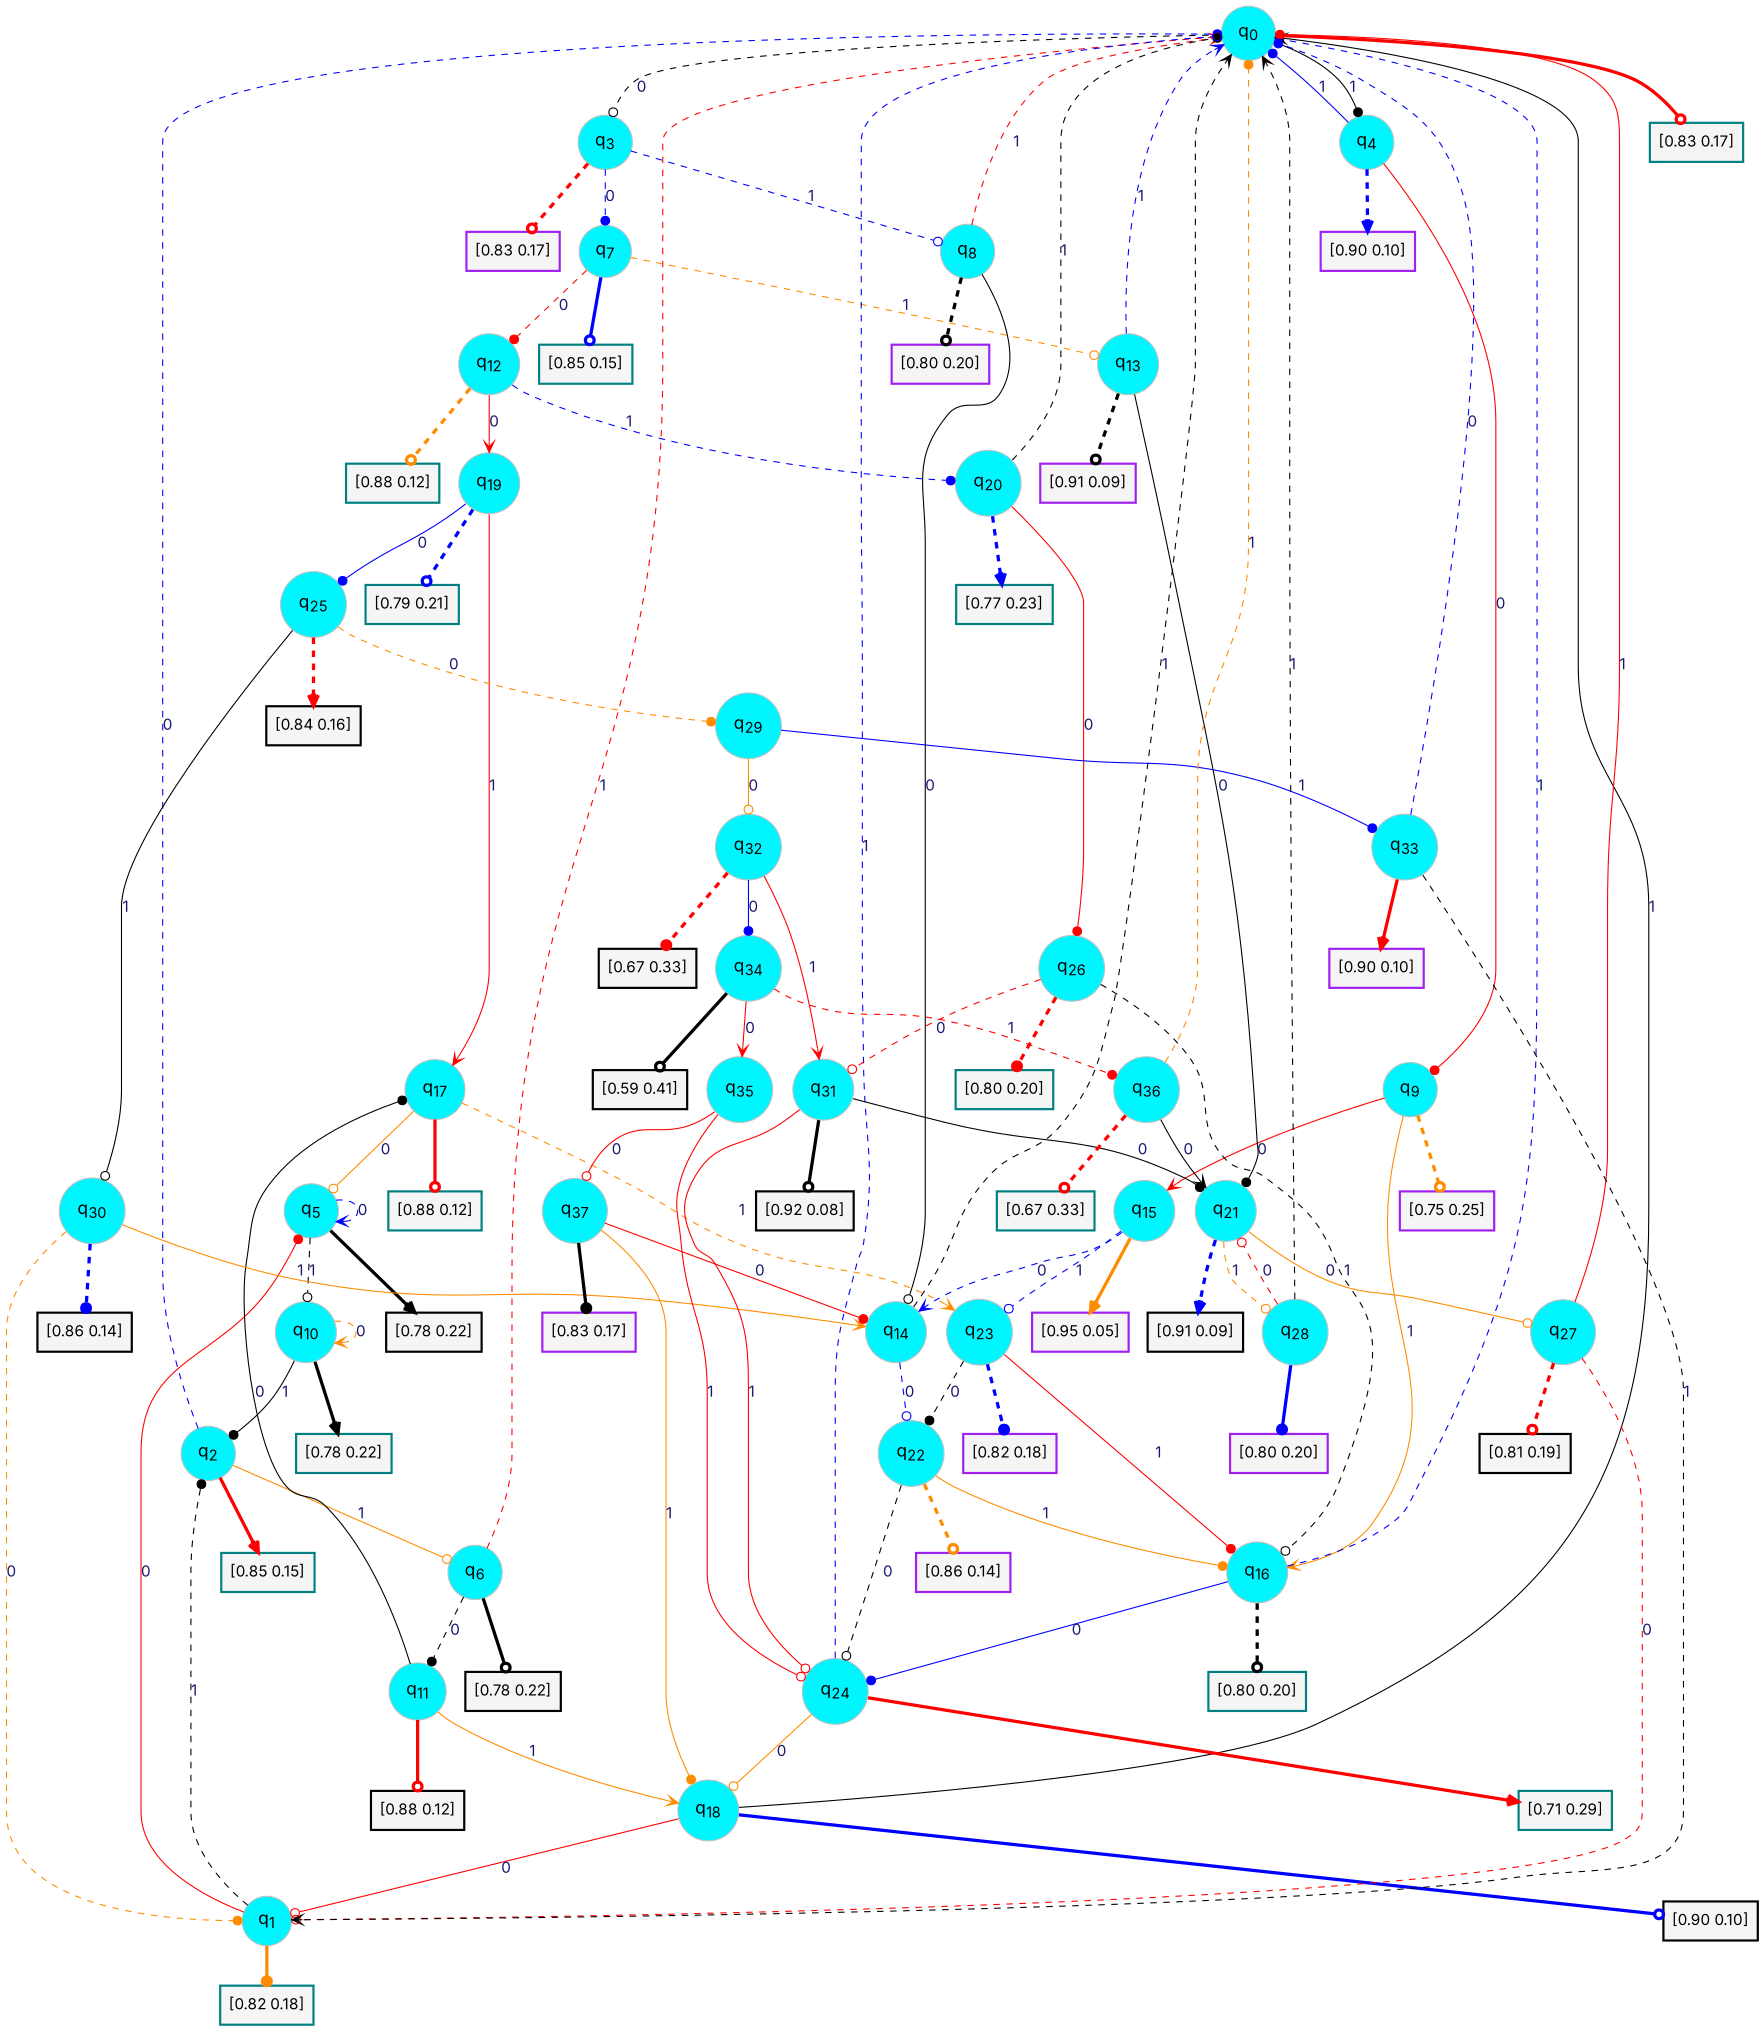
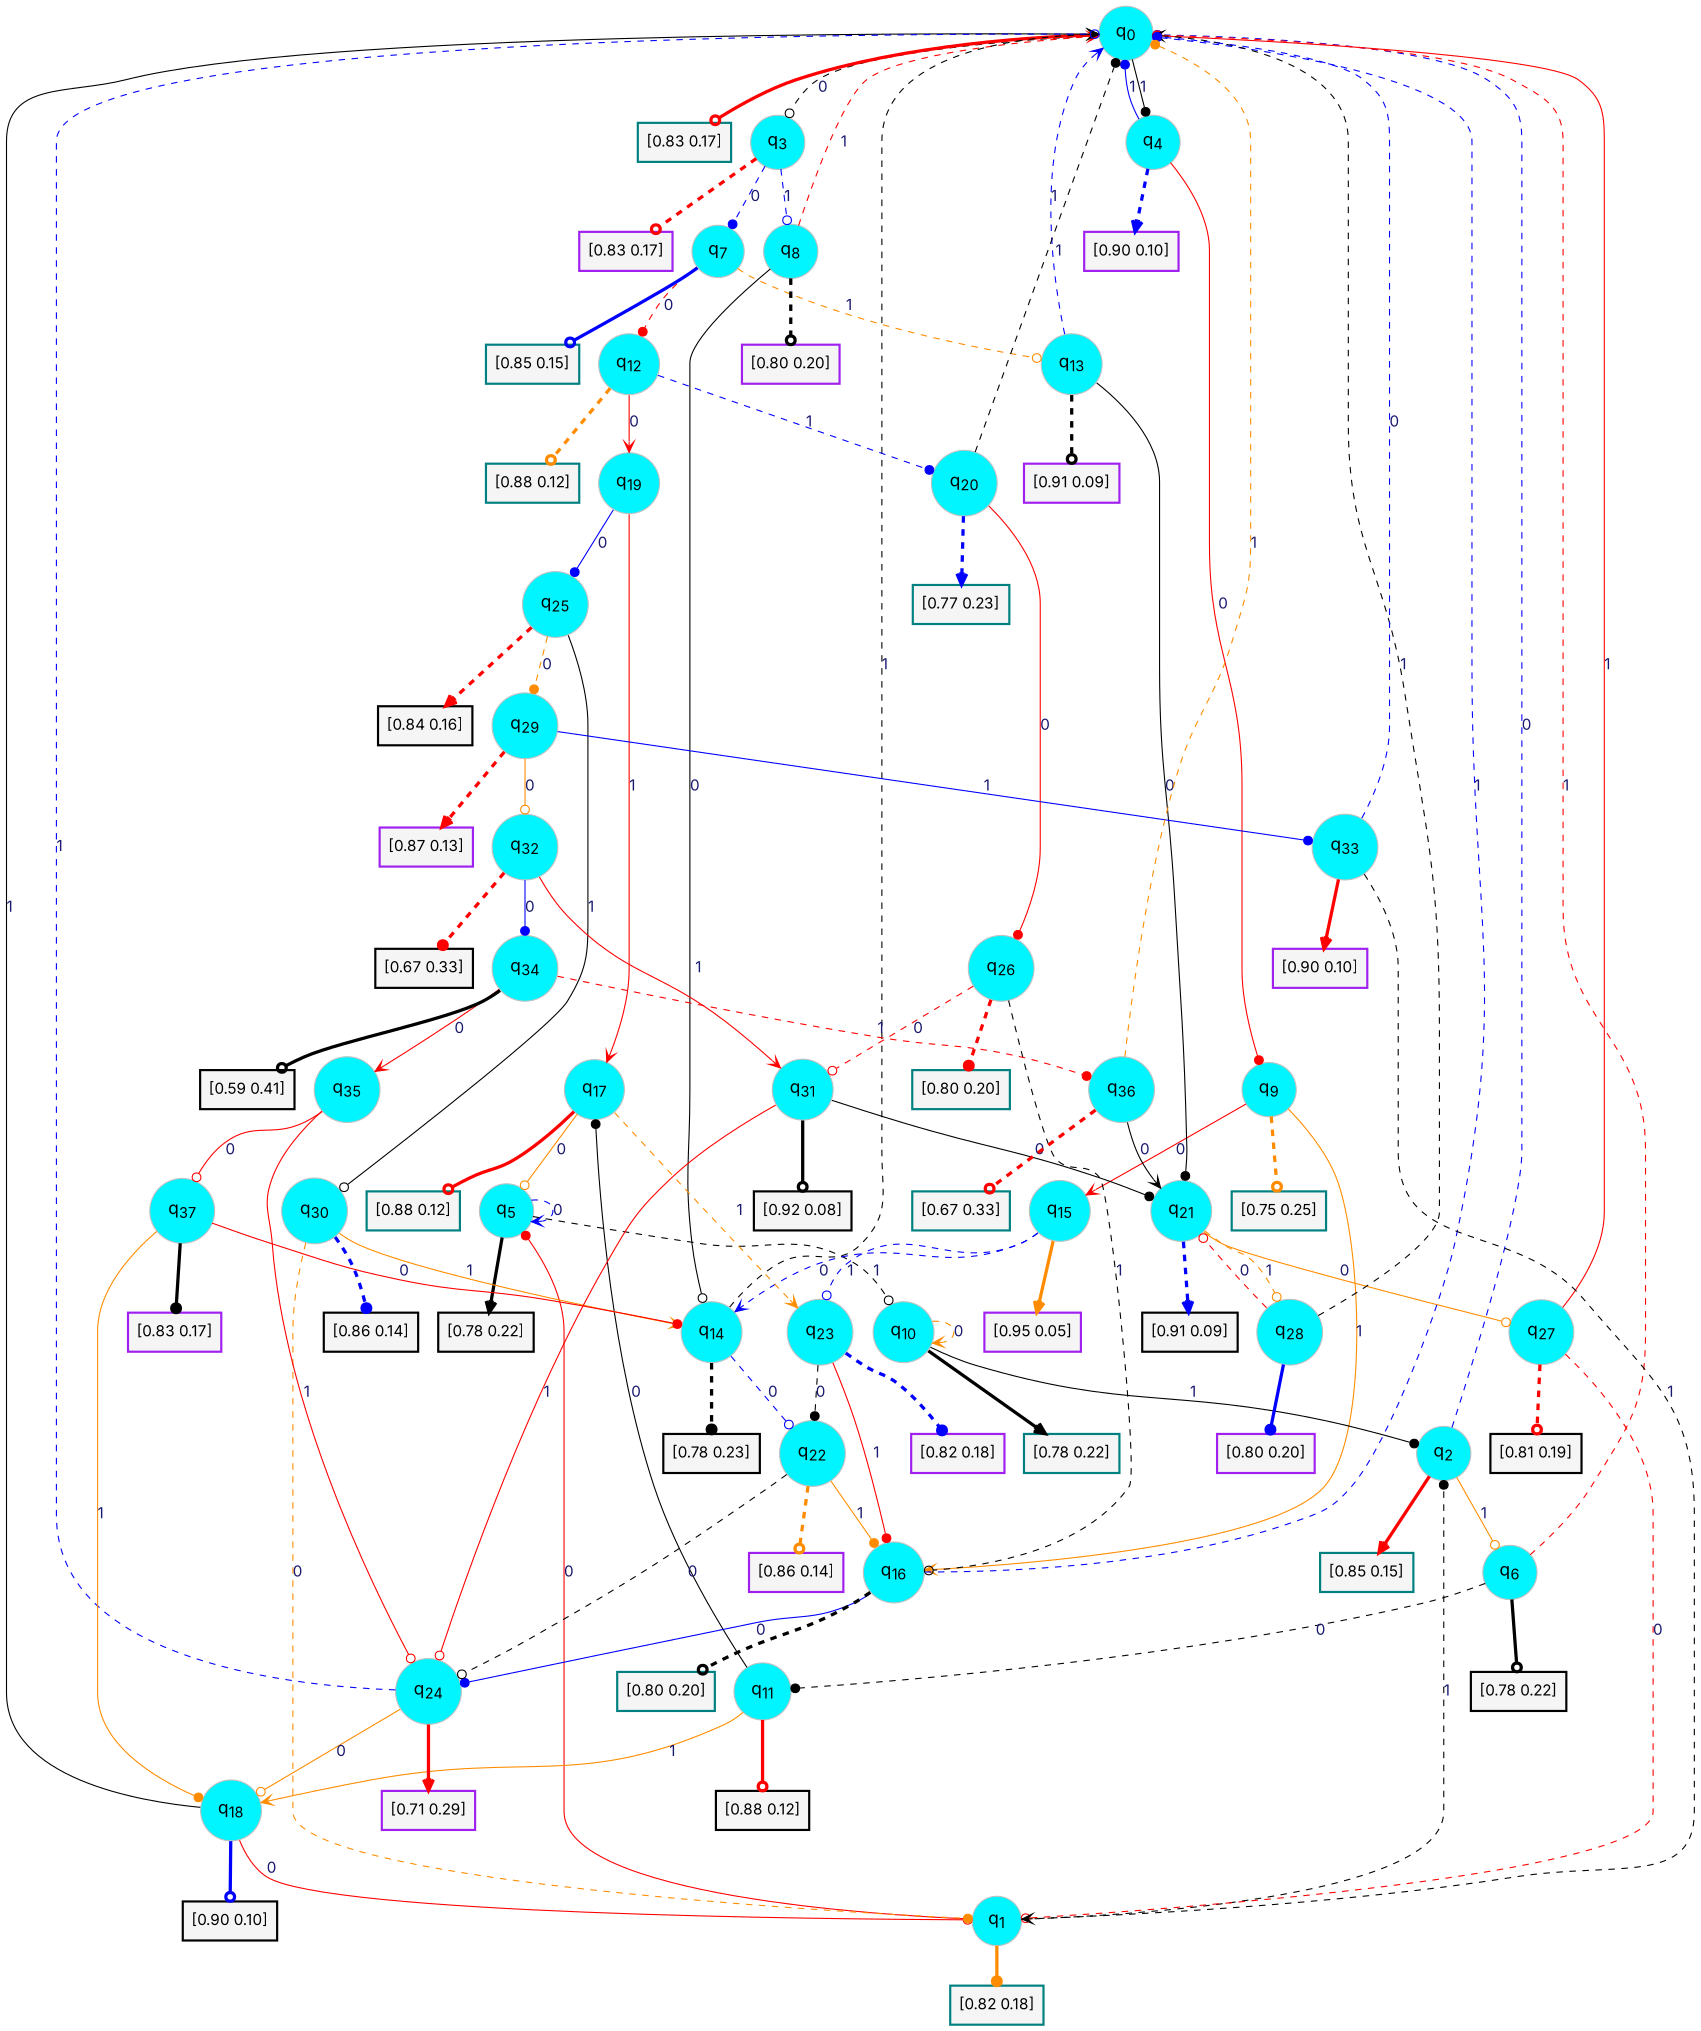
  digraph {
    fontname=Inter
    rankdir=TD
    node [color=gray fillcolor=turquoise1 fontcolor=black fontname=Inter fontsize=16 fontweight=bold shape=circle style=filled]
    edge [arrowhead=odot arrowsize=1 color=red fontcolor=midnightblue fontname=Inter fontweight=bold penwidth=1 style=dashed weight=20]
    n1 [label=<q<SUB>0</SUB>>]
    n2 [label=<q<SUB>3</SUB>>]
    n3 [label=<q<SUB>4</SUB>>]
    n4 [color=teal fillcolor=whitesmoke fontsize=14 label="[0.83 0.17]" penwidth=2 shape=box]
    n5 [label=<q<SUB>7</SUB>>]
    n6 [label=<q<SUB>8</SUB>>]
    n7 [color=purple fillcolor=whitesmoke fontsize=14 label="[0.83 0.17]" penwidth=2 shape=box]
    n8 [label=<q<SUB>9</SUB>>]
    n9 [color=purple fillcolor=whitesmoke fontsize=14 label="[0.90 0.10]" penwidth=2 shape=box]
    n10 [label=<q<SUB>1</SUB>>]
    n11 [label=<q<SUB>2</SUB>>]
    n12 [label=<q<SUB>5</SUB>>]
    n13 [color=teal fillcolor=whitesmoke fontsize=14 label="[0.82 0.18]" penwidth=2 shape=box]
    n14 [label=<q<SUB>6</SUB>>]
    n15 [color=teal fillcolor=whitesmoke fontsize=14 label="[0.85 0.15]" penwidth=2 shape=box]
    n16 [label=<q<SUB>10</SUB>>]
    n17 [color=black fillcolor=whitesmoke fontsize=14 label="[0.78 0.22]" penwidth=2 shape=box]
    n18 [label=<q<SUB>11</SUB>>]
    n19 [color=black fillcolor=whitesmoke fontsize=14 label="[0.78 0.22]" penwidth=2 shape=box]
    n20 [label=<q<SUB>12</SUB>>]
    n21 [label=<q<SUB>13</SUB>>]
    n22 [color=teal fillcolor=whitesmoke fontsize=14 label="[0.85 0.15]" penwidth=2 shape=box]
    n23 [label=<q<SUB>14</SUB>>]
    n24 [color=purple fillcolor=whitesmoke fontsize=14 label="[0.80 0.20]" penwidth=2 shape=box]
    n25 [label=<q<SUB>15</SUB>>]
    n26 [label=<q<SUB>16</SUB>>]
-   n27 [color=purple fillcolor=whitesmoke fontsize=14 label="[0.75 0.25]" penwidth=2 shape=box]
+   n27 [color=teal fillcolor=whitesmoke fontsize=14 label="[0.75 0.25]" penwidth=2 shape=box]
    n28 [color=teal fillcolor=whitesmoke fontsize=14 label="[0.78 0.22]" penwidth=2 shape=box]
    n29 [label=<q<SUB>17</SUB>>]
    n30 [label=<q<SUB>18</SUB>>]
    n31 [color=black fillcolor=whitesmoke fontsize=14 label="[0.88 0.12]" penwidth=2 shape=box]
    n32 [label=<q<SUB>19</SUB>>]
    n33 [label=<q<SUB>20</SUB>>]
    n34 [color=teal fillcolor=whitesmoke fontsize=14 label="[0.88 0.12]" penwidth=2 shape=box]
    n35 [label=<q<SUB>21</SUB>>]
    n36 [color=purple fillcolor=whitesmoke fontsize=14 label="[0.91 0.09]" penwidth=2 shape=box]
    n37 [label=<q<SUB>22</SUB>>]
+   n38 [color=black fillcolor=whitesmoke fontsize=14 label="[0.78 0.23]" penwidth=2 shape=box]
    n39 [label=<q<SUB>23</SUB>>]
    n40 [color=purple fillcolor=whitesmoke fontsize=14 label="[0.95 0.05]" penwidth=2 shape=box]
    n41 [label=<q<SUB>24</SUB>>]
    n42 [color=teal fillcolor=whitesmoke fontsize=14 label="[0.80 0.20]" penwidth=2 shape=box]
    n43 [color=teal fillcolor=whitesmoke fontsize=14 label="[0.88 0.12]" penwidth=2 shape=box]
    n44 [color=black fillcolor=whitesmoke fontsize=14 label="[0.90 0.10]" penwidth=2 shape=box]
    n45 [label=<q<SUB>25</SUB>>]
-   n46 [color=teal fillcolor=whitesmoke fontsize=14 label="[0.79 0.21]" penwidth=2 shape=box]
    n47 [label=<q<SUB>26</SUB>>]
    n48 [color=teal fillcolor=whitesmoke fontsize=14 label="[0.77 0.23]" penwidth=2 shape=box]
    n49 [label=<q<SUB>27</SUB>>]
    n50 [label=<q<SUB>28</SUB>>]
    n51 [color=black fillcolor=whitesmoke fontsize=14 label="[0.91 0.09]" penwidth=2 shape=box]
    n52 [color=purple fillcolor=whitesmoke fontsize=14 label="[0.86 0.14]" penwidth=2 shape=box]
    n53 [color=purple fillcolor=whitesmoke fontsize=14 label="[0.82 0.18]" penwidth=2 shape=box]
-   n54 [color=teal fillcolor=whitesmoke fontsize=14 label="[0.71 0.29]" penwidth=2 shape=box]
+   n54 [color=purple fillcolor=whitesmoke fontsize=14 label="[0.71 0.29]" penwidth=2 shape=box]
    n55 [label=<q<SUB>29</SUB>>]
    n56 [label=<q<SUB>30</SUB>>]
    n57 [color=black fillcolor=whitesmoke fontsize=14 label="[0.84 0.16]" penwidth=2 shape=box]
    n58 [label=<q<SUB>31</SUB>>]
    n59 [color=teal fillcolor=whitesmoke fontsize=14 label="[0.80 0.20]" penwidth=2 shape=box]
    n60 [color=black fillcolor=whitesmoke fontsize=14 label="[0.81 0.19]" penwidth=2 shape=box]
    n61 [color=purple fillcolor=whitesmoke fontsize=14 label="[0.80 0.20]" penwidth=2 shape=box]
    n62 [label=<q<SUB>32</SUB>>]
    n63 [label=<q<SUB>33</SUB>>]
+   n64 [color=purple fillcolor=whitesmoke fontsize=14 label="[0.87 0.13]" penwidth=2 shape=box]
    n65 [color=black fillcolor=whitesmoke fontsize=14 label="[0.86 0.14]" penwidth=2 shape=box]
    n66 [color=black fillcolor=whitesmoke fontsize=14 label="[0.92 0.08]" penwidth=2 shape=box]
    n67 [label=<q<SUB>34</SUB>>]
    n68 [color=black fillcolor=whitesmoke fontsize=14 label="[0.67 0.33]" penwidth=2 shape=box]
    n69 [color=purple fillcolor=whitesmoke fontsize=14 label="[0.90 0.10]" penwidth=2 shape=box]
    n70 [label=<q<SUB>35</SUB>>]
    n71 [label=<q<SUB>36</SUB>>]
    n72 [color=black fillcolor=whitesmoke fontsize=14 label="[0.59 0.41]" penwidth=2 shape=box]
    n73 [label=<q<SUB>37</SUB>>]
    n74 [color=teal fillcolor=whitesmoke fontsize=14 label="[0.67 0.33]" penwidth=2 shape=box]
    n75 [color=purple fillcolor=whitesmoke fontsize=14 label="[0.83 0.17]" penwidth=2 shape=box]
    n1 -> n2 [color=black label=0]
    n1 -> n3 [arrowhead=dot color=black label=1 style=bold]
    n1 -> n4 [penwidth=3 style=bold]
    n2 -> n5 [arrowhead=dot color=blue label=0]
    n2 -> n6 [color=blue label=1]
    n2 -> n7 [penwidth=3]
    n3 -> n1 [arrowhead=dot color=blue label=1 style=bold]
    n3 -> n8 [arrowhead=dot label=0 style=bold]
    n3 -> n9 [arrowhead=vee color=blue penwidth=3]
    n5 -> n20 [arrowhead=dot label=0]
    n5 -> n21 [color=darkorange label=1]
    n5 -> n22 [color=blue penwidth=3 style=bold]
    n6 -> n1 [arrowhead=vee label=1]
    n6 -> n23 [color=black label=0 style=bold]
    n6 -> n24 [color=black penwidth=3]
    n8 -> n25 [arrowhead=vee label=0 style=bold]
    n8 -> n26 [arrowhead=vee color=darkorange label=1 style=bold]
    n8 -> n27 [color=darkorange penwidth=3]
    n10 -> n11 [arrowhead=dot color=black label=1]
    n10 -> n12 [arrowhead=dot label=0 style=bold]
    n10 -> n13 [arrowhead=dot color=darkorange penwidth=3 style=bold]
    n11 -> n1 [arrowhead=dot color=blue label=0]
    n11 -> n14 [color=darkorange label=1 style=bold]
    n11 -> n15 [arrowhead=vee penwidth=3 style=bold]
    n12 -> n12 [arrowhead=vee color=blue label=0]
    n12 -> n16 [color=black label=1]
    n12 -> n17 [arrowhead=vee color=black penwidth=3 style=bold]
    n14 -> n1 [label=1]
    n14 -> n18 [arrowhead=dot color=black label=0]
    n14 -> n19 [color=black penwidth=3 style=bold]
    n16 -> n11 [arrowhead=dot color=black label=1 style=bold]
    n16 -> n16 [arrowhead=vee color=darkorange label=0]
    n16 -> n28 [arrowhead=vee color=black penwidth=3 style=bold]
    n18 -> n29 [arrowhead=dot color=black label=0 style=bold]
    n18 -> n30 [arrowhead=vee color=darkorange label=1 style=bold]
    n18 -> n31 [penwidth=3 style=bold]
    n20 -> n32 [arrowhead=vee label=0 style=bold]
    n20 -> n33 [arrowhead=dot color=blue label=1]
    n20 -> n34 [color=darkorange penwidth=3]
    n21 -> n1 [arrowhead=vee color=blue label=1]
    n21 -> n35 [arrowhead=dot color=black label=0 style=bold]
    n21 -> n36 [color=black penwidth=3]
    n23 -> n1 [arrowhead=vee color=black label=1]
    n23 -> n37 [color=blue label=0]
+   n23 -> n38 [arrowhead=dot color=black penwidth=3]
    n25 -> n23 [arrowhead=vee color=blue label=0]
    n25 -> n39 [color=blue label=1]
    n25 -> n40 [arrowhead=vee color=darkorange penwidth=3 style=bold]
    n26 -> n1 [arrowhead=dot color=blue label=1]
    n26 -> n41 [arrowhead=dot color=blue label=0 style=bold]
    n26 -> n42 [color=black penwidth=3]
    n29 -> n12 [color=darkorange label=0 style=bold]
    n29 -> n39 [arrowhead=vee color=darkorange label=1]
    n29 -> n43 [penwidth=3 style=bold]
    n30 -> n1 [arrowhead=vee color=black label=1 style=bold]
    n30 -> n10 [label=0 style=bold]
    n30 -> n44 [color=blue penwidth=3 style=bold]
    n32 -> n29 [arrowhead=vee label=1 style=bold]
    n32 -> n45 [arrowhead=dot color=blue label=0 style=bold]
-   n32 -> n46 [color=blue penwidth=3]
    n33 -> n1 [arrowhead=dot color=black label=1]
    n33 -> n47 [arrowhead=dot label=0 style=bold]
    n33 -> n48 [arrowhead=vee color=blue penwidth=3]
    n35 -> n49 [color=darkorange label=0 style=bold]
    n35 -> n50 [color=darkorange label=1]
    n35 -> n51 [arrowhead=vee color=blue penwidth=3]
    n37 -> n26 [arrowhead=dot color=darkorange label=1 style=bold]
    n37 -> n41 [color=black label=0]
    n37 -> n52 [color=darkorange penwidth=3]
    n39 -> n26 [arrowhead=dot label=1 style=bold]
    n39 -> n37 [arrowhead=dot color=black label=0]
    n39 -> n53 [arrowhead=dot color=blue penwidth=3]
    n41 -> n1 [color=blue label=1]
    n41 -> n30 [color=darkorange label=0 style=bold]
    n41 -> n54 [arrowhead=vee penwidth=3 style=bold]
    n45 -> n55 [arrowhead=dot color=darkorange label=0]
    n45 -> n56 [color=black label=1 style=bold]
    n45 -> n57 [arrowhead=vee penwidth=3]
    n47 -> n26 [color=black label=1]
    n47 -> n58 [label=0]
    n47 -> n59 [arrowhead=dot penwidth=3]
    n49 -> n1 [arrowhead=dot label=1 style=bold]
    n49 -> n10 [label=0]
    n49 -> n60 [penwidth=3]
    n50 -> n1 [arrowhead=vee color=black label=1]
    n50 -> n35 [label=0]
    n50 -> n61 [arrowhead=dot color=blue penwidth=3 style=bold]
    n55 -> n62 [color=darkorange label=0 style=bold]
    n55 -> n63 [arrowhead=dot color=blue label=1 style=bold]
+   n55 -> n64 [arrowhead=vee penwidth=3]
    n56 -> n10 [arrowhead=dot color=darkorange label=0]
    n56 -> n23 [arrowhead=vee color=darkorange label=1 style=bold]
    n56 -> n65 [arrowhead=dot color=blue penwidth=3]
    n58 -> n35 [arrowhead=dot color=black label=0 style=bold]
    n58 -> n41 [label=1 style=bold]
    n58 -> n66 [color=black penwidth=3 style=bold]
    n62 -> n58 [arrowhead=vee label=1 style=bold]
    n62 -> n67 [arrowhead=dot color=blue label=0 style=bold]
    n62 -> n68 [arrowhead=dot penwidth=3]
    n63 -> n1 [arrowhead=dot color=blue label=0]
    n63 -> n10 [arrowhead=vee color=black label=1]
    n63 -> n69 [arrowhead=vee penwidth=3 style=bold]
    n67 -> n70 [arrowhead=vee label=0 style=bold]
    n67 -> n71 [arrowhead=dot label=1]
    n67 -> n72 [color=black penwidth=3 style=bold]
    n70 -> n41 [label=1 style=bold]
    n70 -> n73 [label=0 style=bold]
    n71 -> n1 [arrowhead=dot color=darkorange label=1]
    n71 -> n35 [arrowhead=vee color=black label=0 style=bold]
    n71 -> n74 [penwidth=3]
    n73 -> n23 [arrowhead=dot label=0 style=bold]
    n73 -> n30 [arrowhead=dot color=darkorange label=1 style=bold]
    n73 -> n75 [arrowhead=dot color=black penwidth=3 style=bold]
  }
